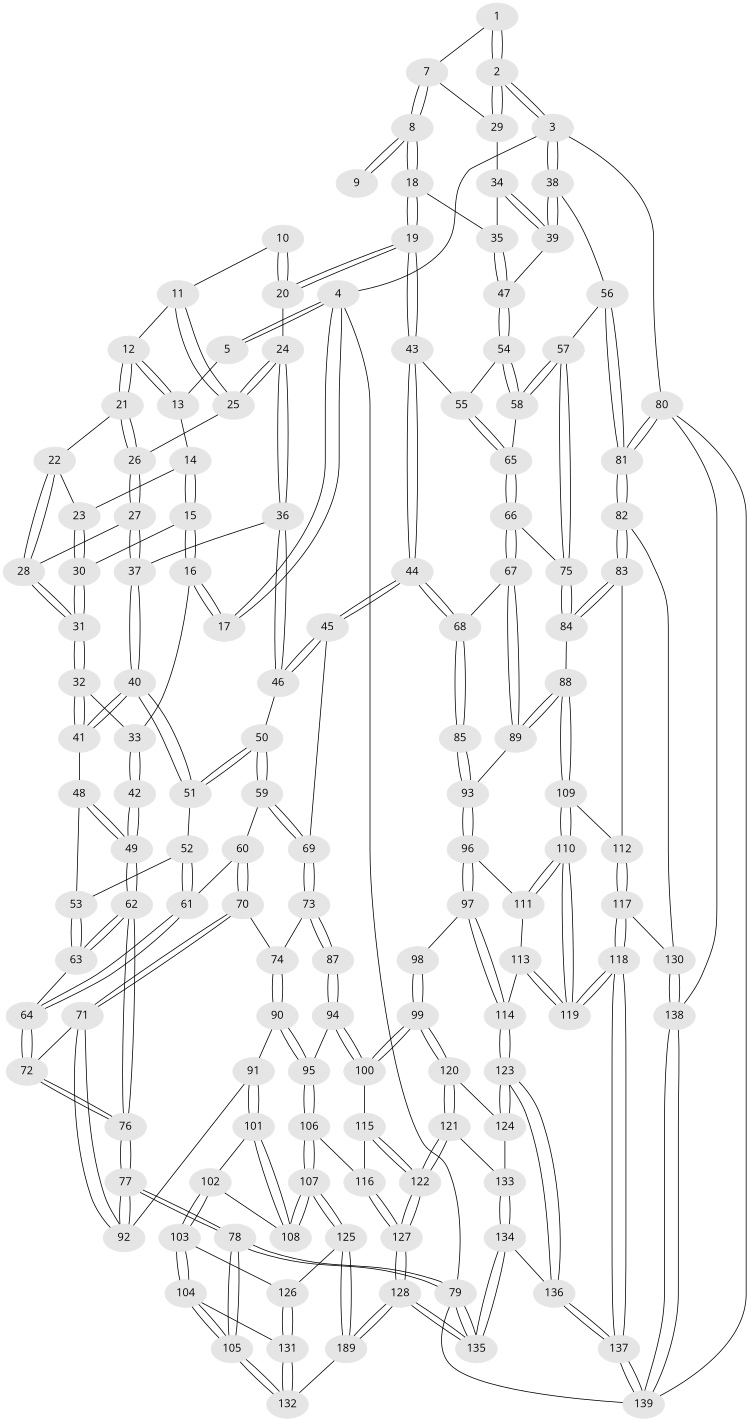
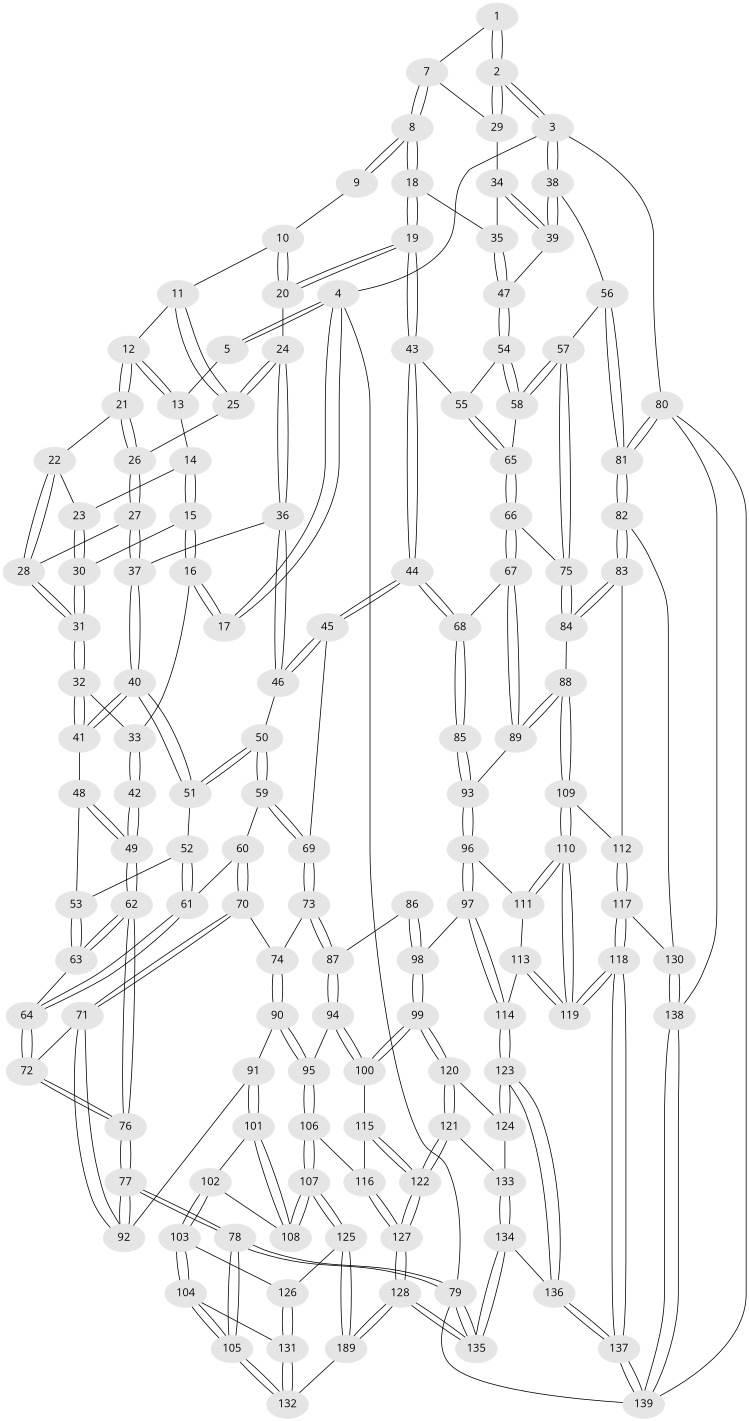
  graph {
    fontname="Open Sans"
    node [color=gray90 fontname="Open Sans" style=filled]
    edge [fontname="Open Sans"]
    1
    2
    7
    3
    29
    8
    4
    38
    80
    34
    5
    17
    79
    39
    56
    81
    139
    138
    13
    135
    14
    9
    10
    18
    19
    35
    11
    20
    12
    25
    24
    21
    26
    22
    15
    23
    16
    30
    33
    31
    42
    49
    43
    47
    44
    55
    36
    28
    27
    37
    46
    40
    32
    41
    48
    54
    50
    51
    57
    52
    53
    62
    45
    68
    65
    69
    85
    73
    59
    58
    63
    76
    60
    61
    64
    66
    75
    82
    84
    70
    71
    74
    72
    77
    67
    89
    93
    87
    92
    90
    94
    91
    95
    88
    78
    105
    132
    83
    130
    112
    117
    109
+   86
    98
    96
    99
    100
    110
    101
    106
    102
    108
    97
    111
    115
    107
    116
    114
    113
    123
    120
    121
    124
    122
    103
    104
    126
    131
    125
    127
    n131 [label=189]
    119
    118
    136
    128
    137
    133
    134
    1 -- 2
    1 -- 2
    1 -- 7
    2 -- 3
    2 -- 3
    2 -- 29
    2 -- 29
    7 -- 29
    7 -- 8
    7 -- 8
    3 -- 4
    3 -- 38
    3 -- 38
    3 -- 80
    29 -- 34
    8 -- 9
    8 -- 9
    8 -- 18
    8 -- 18
    4 -- 5
    4 -- 5
    4 -- 17
    4 -- 17
    4 -- 79
    38 -- 39
    38 -- 39
    38 -- 56
    80 -- 81
    80 -- 81
    80 -- 139
    80 -- 138
    34 -- 39
    34 -- 39
    34 -- 35
    5 -- 13
    79 -- 139
    79 -- 135
    79 -- 135
    39 -- 47
    56 -- 81
    56 -- 81
    56 -- 57
    81 -- 82
    81 -- 82
    138 -- 139
    138 -- 139
    13 -- 14
    14 -- 15
    14 -- 15
    14 -- 23
+   9 -- 10
    10 -- 11
    10 -- 20
    10 -- 20
    18 -- 19
    18 -- 19
    18 -- 35
    19 -- 20
    19 -- 20
    19 -- 43
    19 -- 43
    35 -- 47
    35 -- 47
    11 -- 12
    11 -- 25
    11 -- 25
    20 -- 24
    12 -- 13
    12 -- 13
    12 -- 21
    12 -- 21
    25 -- 26
    24 -- 25
    24 -- 25
    24 -- 36
    24 -- 36
    21 -- 26
    21 -- 26
    21 -- 22
    26 -- 27
    26 -- 27
    22 -- 23
    22 -- 28
    22 -- 28
    15 -- 16
    15 -- 16
    15 -- 30
    23 -- 30
    23 -- 30
    16 -- 17
    16 -- 17
    16 -- 33
    30 -- 31
    30 -- 31
    33 -- 42
    33 -- 42
    31 -- 32
    31 -- 32
    42 -- 49
    42 -- 49
    49 -- 62
    49 -- 62
    43 -- 44
    43 -- 44
    43 -- 55
    47 -- 54
    47 -- 54
    44 -- 45
    44 -- 45
    44 -- 68
    44 -- 68
    55 -- 65
    55 -- 65
    36 -- 37
    36 -- 46
    36 -- 46
    28 -- 31
    28 -- 31
    27 -- 28
    27 -- 37
    27 -- 37
    37 -- 40
    37 -- 40
    46 -- 50
    40 -- 41
    40 -- 41
    40 -- 51
    40 -- 51
    32 -- 33
    32 -- 41
    32 -- 41
    41 -- 48
    48 -- 49
    48 -- 49
    48 -- 53
    54 -- 55
    54 -- 58
    54 -- 58
    50 -- 51
    50 -- 51
    50 -- 59
    50 -- 59
    51 -- 52
    57 -- 58
    57 -- 58
    57 -- 75
    57 -- 75
    52 -- 53
    52 -- 61
    52 -- 61
    53 -- 63
    53 -- 63
    62 -- 63
    62 -- 63
    62 -- 76
    62 -- 76
    45 -- 46
    45 -- 46
    45 -- 69
    68 -- 85
    68 -- 85
    65 -- 66
    65 -- 66
    69 -- 73
    69 -- 73
    85 -- 93
    85 -- 93
    73 -- 74
    73 -- 87
    73 -- 87
    59 -- 69
    59 -- 69
    59 -- 60
    58 -- 65
    63 -- 64
    76 -- 77
    76 -- 77
    60 -- 61
    60 -- 70
    60 -- 70
    61 -- 64
    61 -- 64
    64 -- 72
    64 -- 72
    66 -- 75
    66 -- 67
    66 -- 67
    75 -- 84
    75 -- 84
    82 -- 83
    82 -- 83
    82 -- 130
    84 -- 88
    70 -- 71
    70 -- 71
    70 -- 74
    71 -- 72
    71 -- 92
    71 -- 92
    74 -- 90
    74 -- 90
    72 -- 76
    72 -- 76
    77 -- 92
    77 -- 92
    77 -- 78
    77 -- 78
    67 -- 68
    67 -- 89
    67 -- 89
    89 -- 93
    93 -- 96
    93 -- 96
    87 -- 94
    87 -- 94
    90 -- 91
    90 -- 95
    90 -- 95
    94 -- 95
    94 -- 100
    94 -- 100
    91 -- 92
    91 -- 101
    91 -- 101
    95 -- 106
    95 -- 106
    88 -- 89
    88 -- 89
    88 -- 109
    88 -- 109
    78 -- 79
    78 -- 79
    78 -- 105
    78 -- 105
    105 -- 132
    105 -- 132
    83 -- 84
    83 -- 84
    83 -- 112
    130 -- 138
    130 -- 138
    112 -- 117
    112 -- 117
    117 -- 130
    117 -- 118
    117 -- 118
    109 -- 112
    109 -- 110
    109 -- 110
+   86 -- 87
+   86 -- 98
+   86 -- 98
    98 -- 99
    98 -- 99
    96 -- 97
    96 -- 97
    96 -- 111
    99 -- 100
    99 -- 100
    99 -- 120
    99 -- 120
    100 -- 115
    110 -- 111
    110 -- 111
    110 -- 119
    110 -- 119
    101 -- 102
    101 -- 108
    101 -- 108
    106 -- 107
    106 -- 107
    106 -- 116
    102 -- 108
    102 -- 103
    102 -- 103
    97 -- 98
    97 -- 114
    97 -- 114
    111 -- 113
    115 -- 116
    115 -- 122
    115 -- 122
    107 -- 108
    107 -- 108
    107 -- 125
    107 -- 125
    116 -- 127
    116 -- 127
    114 -- 123
    114 -- 123
    113 -- 114
    113 -- 119
    113 -- 119
    123 -- 124
    123 -- 124
    123 -- 136
    123 -- 136
    120 -- 121
    120 -- 121
    120 -- 124
    121 -- 122
    121 -- 122
    121 -- 133
    124 -- 133
    122 -- 127
    122 -- 127
    103 -- 104
    103 -- 104
    103 -- 126
    104 -- 105
    104 -- 105
    104 -- 131
    126 -- 131
    126 -- 131
    131 -- 132
    131 -- 132
    125 -- 126
    125 -- n131
    125 -- n131
    127 -- 128
    127 -- 128
    n131 -- 132
    118 -- 119
    118 -- 119
    118 -- 137
    118 -- 137
    136 -- 137
    136 -- 137
    128 -- 135
    128 -- 135
    128 -- n131
    128 -- n131
    137 -- 139
    137 -- 139
    133 -- 134
    133 -- 134
    134 -- 135
    134 -- 135
    134 -- 136
  }
